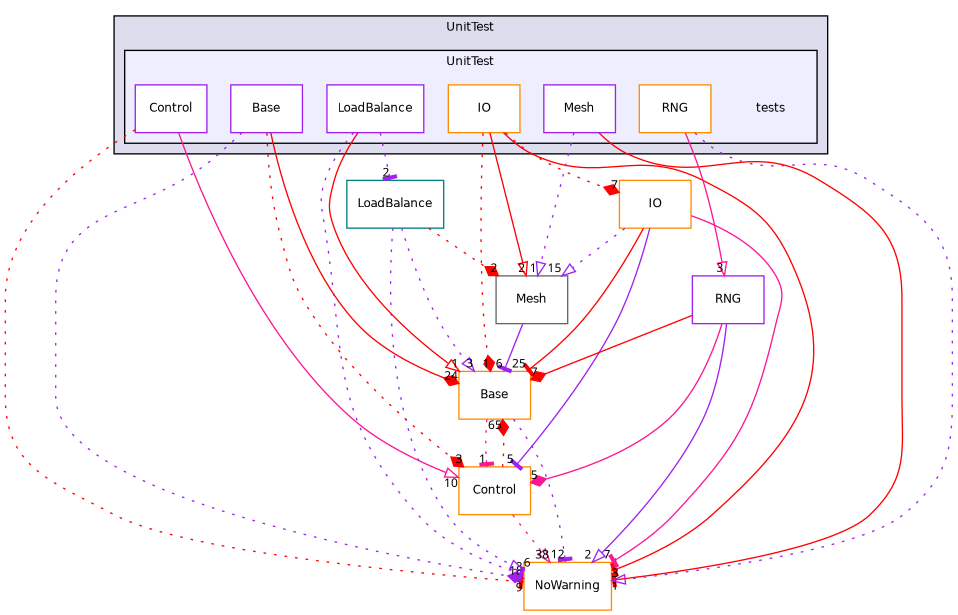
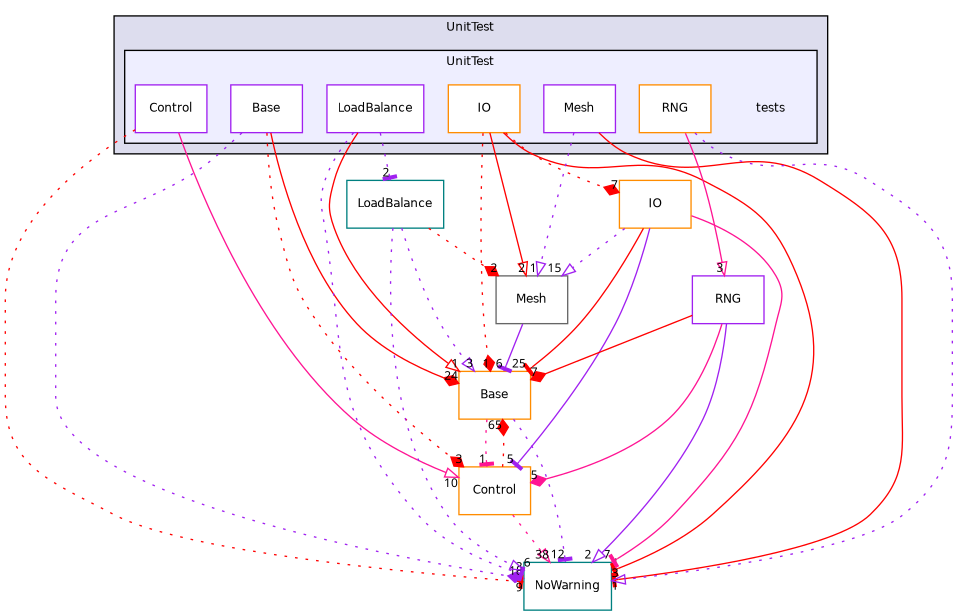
  digraph {
    compound=true
    fontname="DejaVu Sans"
    node [fontname="DejaVu Sans" fontsize=9 shape=box color=darkorange]
    edge [headlabel=1 labeldistance=1.5 labelfontname="sans-serif" labelfontsize=9 color=red style=dotted arrowhead=tee fontname="DejaVu Sans"]
    n1 [label=tests shape=plaintext]
    n2 [color=purple fillcolor=white label=Base style=filled]
    n3 [color=purple fillcolor=white label=Control style=filled]
    n4 [fillcolor=white label=IO style=filled]
    n5 [color=purple fillcolor=white label=LoadBalance style=filled]
    n6 [color=purple fillcolor=white label=Mesh style=filled]
    n7 [fillcolor=white label=RNG style=filled]
-   n8 [label=NoWarning]
+   n8 [label=NoWarning color=teal]
    n9 [label=Base]
    n10 [label=Control]
    n11 [label=Mesh color=gray40]
    n12 [label=IO]
    n13 [label=LoadBalance color=teal]
    n14 [label=RNG color=purple]
    subgraph cluster_1 {
      bgcolor="#ddddee"
      fontsize=9
      label=UnitTest
      pencolor=black
      subgraph cluster_2 {
        bgcolor="#eeeeff"
        fontsize=9
        pencolor=black
        n1
        n2
        n3
        n4
        n5
        n6
        n7
      }
    }
    n2 -> n8 [headlabel=18 color=purple arrowhead=diamond]
    n2 -> n9 [headlabel=24 style=solid arrowhead=diamond]
    n2 -> n10 [headlabel=3 arrowhead=diamond]
    n3 -> n8 [headlabel=9]
    n3 -> n10 [headlabel=10 color=deeppink style=solid arrowhead=onormal]
    n4 -> n8 [style=solid]
    n4 -> n9 [arrowhead=diamond]
    n4 -> n11 [headlabel=2 style=solid arrowhead=onormal]
    n4 -> n12 [headlabel=7 arrowhead=diamond]
    n5 -> n8 [headlabel=3 color=purple]
    n5 -> n9 [style=solid arrowhead=onormal]
    n5 -> n13 [headlabel=2 color=purple]
    n6 -> n8 [style=solid]
    n6 -> n11 [color=purple arrowhead=onormal]
    n7 -> n8 [headlabel=3 color=purple arrowhead=onormal]
    n7 -> n14 [headlabel=3 color=deeppink style=solid arrowhead=onormal]
    n9 -> n8 [headlabel=12 color=purple]
    n9 -> n10 [color=deeppink]
    n10 -> n8 [headlabel=38 color=deeppink arrowhead=onormal]
    n10 -> n9 [headlabel=65 arrowhead=diamond]
    n11 -> n9 [headlabel=6 color=purple style=solid]
    n12 -> n8 [headlabel=7 color=deeppink style=solid]
    n12 -> n9 [headlabel=25 style=solid]
    n12 -> n10 [headlabel=5 color=purple style=solid]
    n12 -> n11 [headlabel=15 color=purple arrowhead=onormal]
    n13 -> n8 [headlabel=6 color=purple arrowhead=onormal]
    n13 -> n9 [headlabel=3 color=purple arrowhead=onormal]
    n13 -> n11 [headlabel=2 arrowhead=diamond]
    n14 -> n8 [headlabel=2 color=purple style=solid arrowhead=onormal]
    n14 -> n9 [headlabel=7 style=solid arrowhead=diamond]
    n14 -> n10 [headlabel=5 color=deeppink style=solid arrowhead=diamond]
  }
